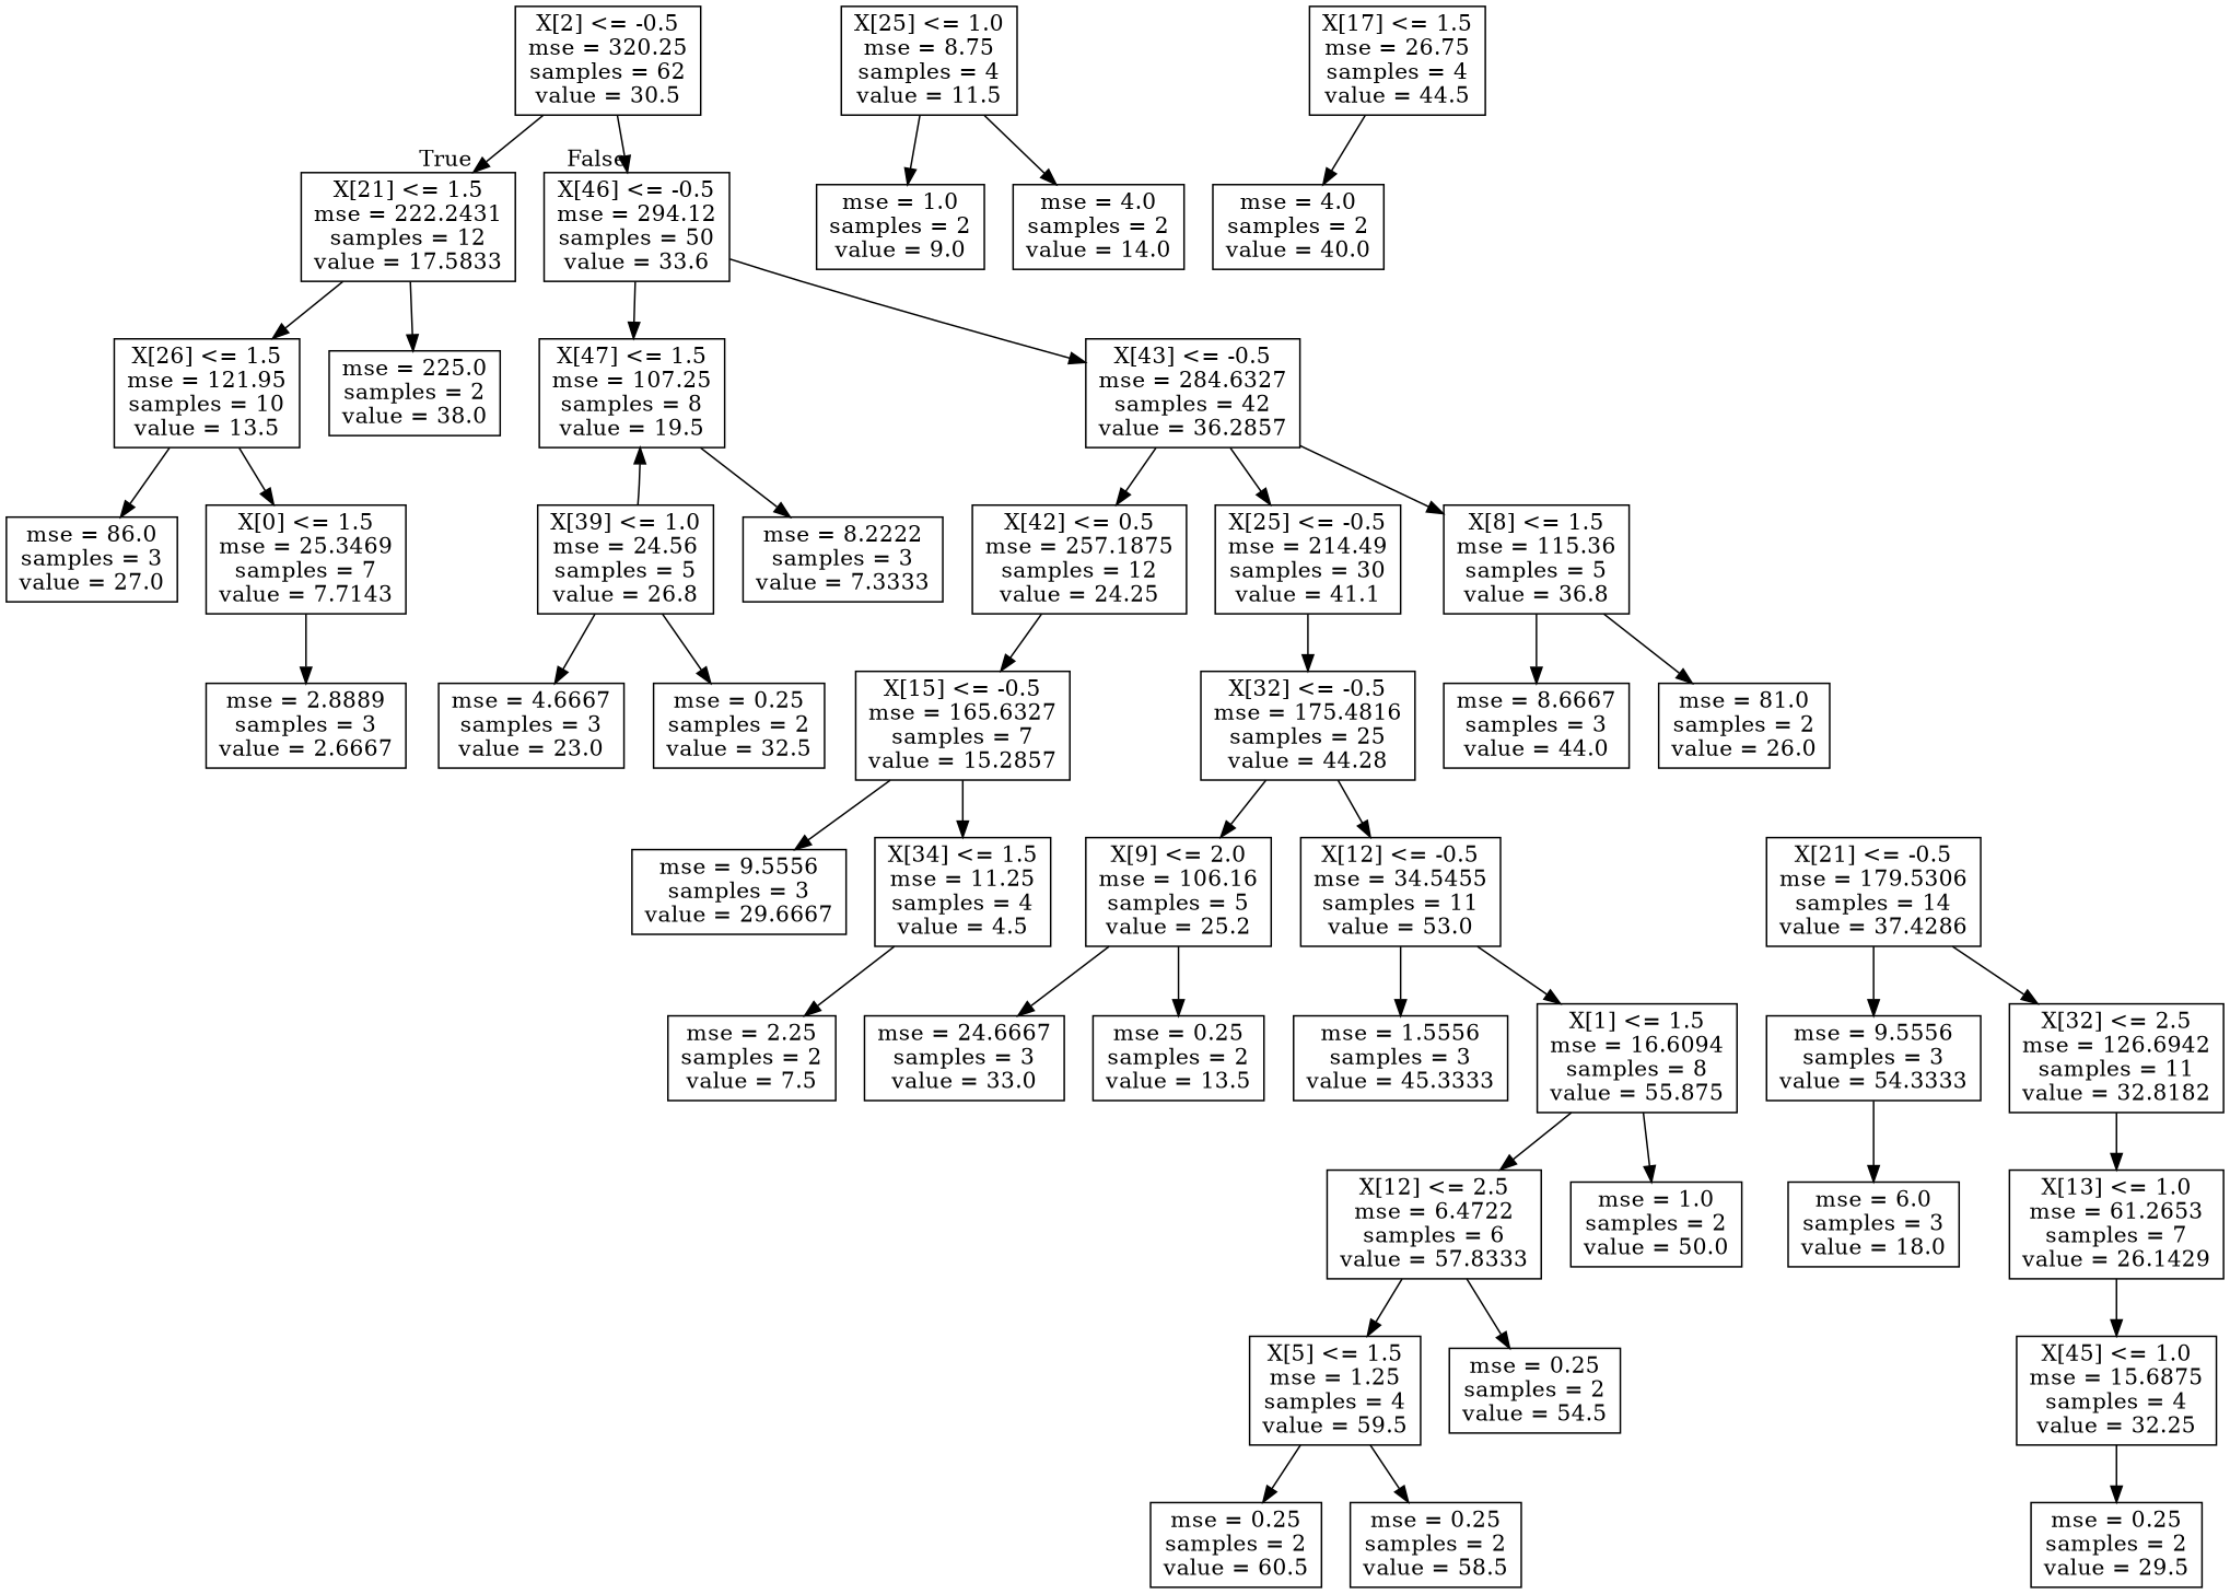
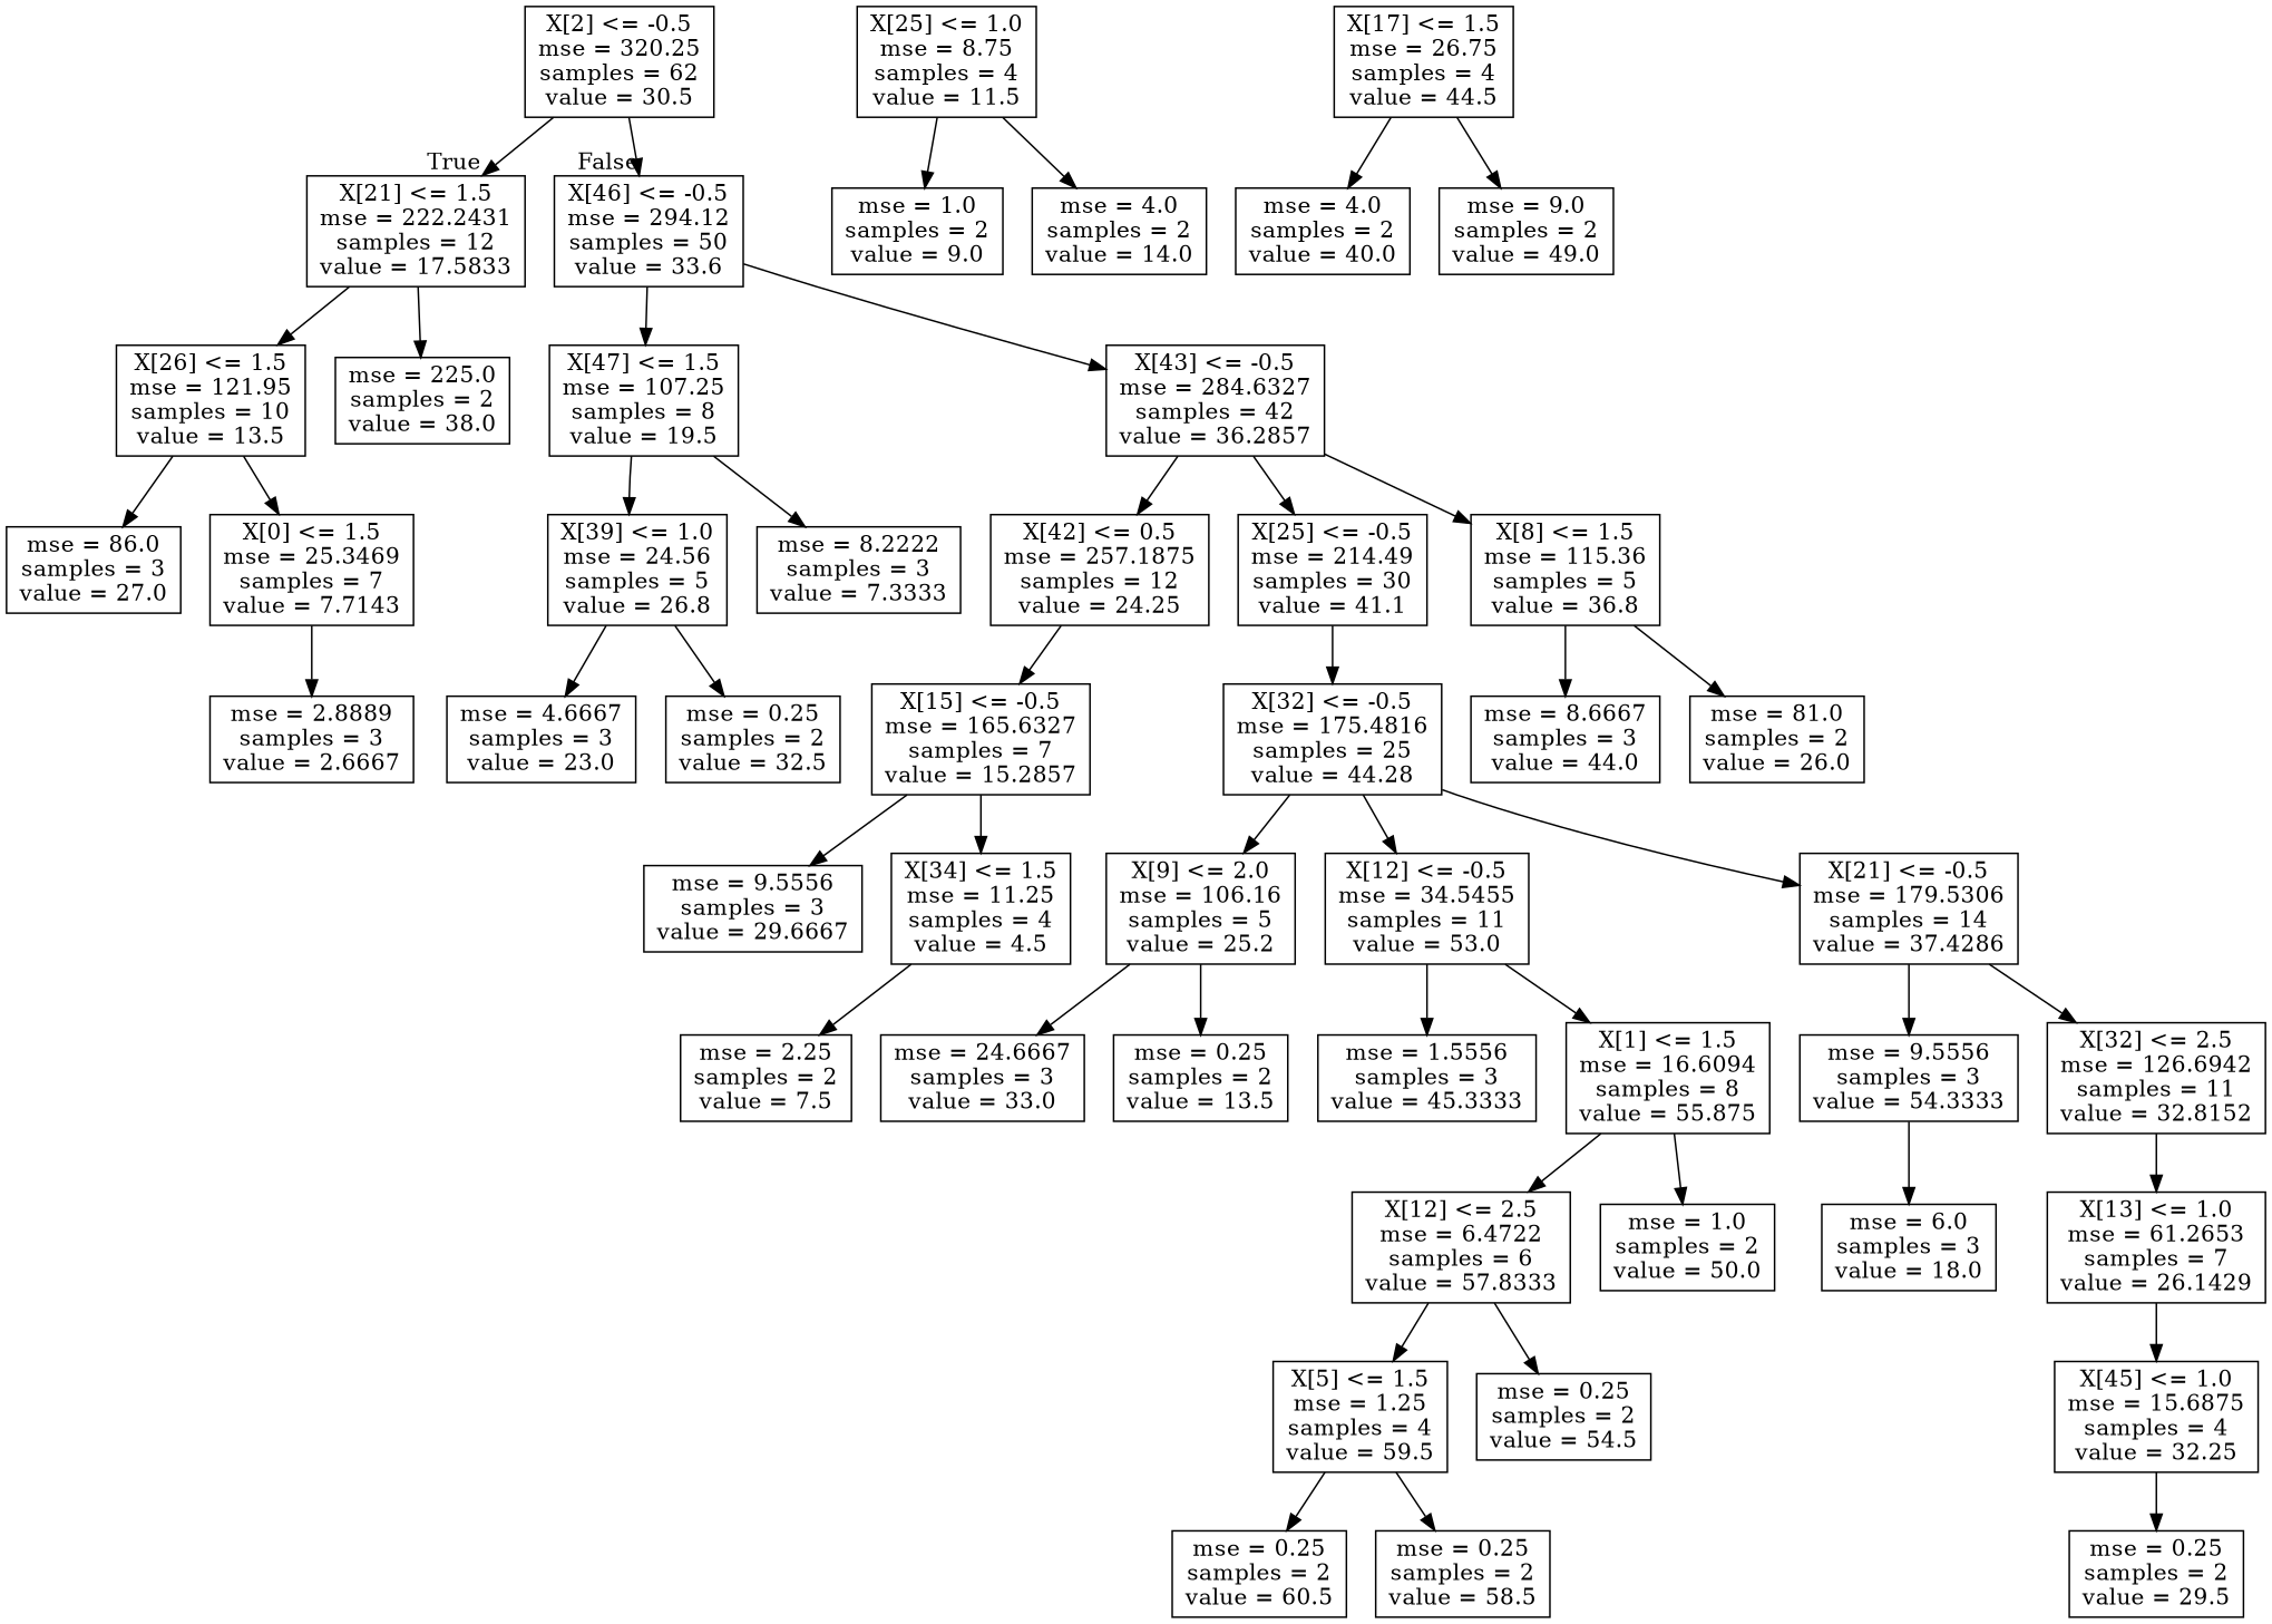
  digraph {
    node [shape=box]
    n1 [label="X[2] <= -0.5\nmse = 320.25\nsamples = 62\nvalue = 30.5"]
    n2 [label="X[21] <= 1.5\nmse = 222.2431\nsamples = 12\nvalue = 17.5833"]
    n3 [label="X[46] <= -0.5\nmse = 294.12\nsamples = 50\nvalue = 33.6"]
    n4 [label="X[26] <= 1.5\nmse = 121.95\nsamples = 10\nvalue = 13.5"]
    n5 [label="mse = 225.0\nsamples = 2\nvalue = 38.0"]
    n6 [label="X[47] <= 1.5\nmse = 107.25\nsamples = 8\nvalue = 19.5"]
    n7 [label="X[43] <= -0.5\nmse = 284.6327\nsamples = 42\nvalue = 36.2857"]
    n8 [label="mse = 86.0\nsamples = 3\nvalue = 27.0"]
    n9 [label="X[0] <= 1.5\nmse = 25.3469\nsamples = 7\nvalue = 7.7143"]
    n10 [label="mse = 2.8889\nsamples = 3\nvalue = 2.6667"]
    n11 [label="X[25] <= 1.0\nmse = 8.75\nsamples = 4\nvalue = 11.5"]
    n12 [label="mse = 1.0\nsamples = 2\nvalue = 9.0"]
    n13 [label="mse = 4.0\nsamples = 2\nvalue = 14.0"]
    n14 [label="X[39] <= 1.0\nmse = 24.56\nsamples = 5\nvalue = 26.8"]
    n15 [label="mse = 8.2222\nsamples = 3\nvalue = 7.3333"]
    n16 [label="X[42] <= 0.5\nmse = 257.1875\nsamples = 12\nvalue = 24.25"]
    n17 [label="X[25] <= -0.5\nmse = 214.49\nsamples = 30\nvalue = 41.1"]
    n18 [label="X[8] <= 1.5\nmse = 115.36\nsamples = 5\nvalue = 36.8"]
    n19 [label="mse = 4.6667\nsamples = 3\nvalue = 23.0"]
    n20 [label="mse = 0.25\nsamples = 2\nvalue = 32.5"]
    n21 [label="X[15] <= -0.5\nmse = 165.6327\nsamples = 7\nvalue = 15.2857"]
    n22 [label="X[32] <= -0.5\nmse = 175.4816\nsamples = 25\nvalue = 44.28"]
    n23 [label="mse = 8.6667\nsamples = 3\nvalue = 44.0"]
    n24 [label="mse = 81.0\nsamples = 2\nvalue = 26.0"]
    n25 [label="mse = 9.5556\nsamples = 3\nvalue = 29.6667"]
    n26 [label="X[34] <= 1.5\nmse = 11.25\nsamples = 4\nvalue = 4.5"]
    n27 [label="mse = 2.25\nsamples = 2\nvalue = 7.5"]
    n28 [label="X[9] <= 2.0\nmse = 106.16\nsamples = 5\nvalue = 25.2"]
    n29 [label="mse = 24.6667\nsamples = 3\nvalue = 33.0"]
    n30 [label="mse = 0.25\nsamples = 2\nvalue = 13.5"]
    n31 [label="X[12] <= -0.5\nmse = 34.5455\nsamples = 11\nvalue = 53.0"]
    n32 [label="X[21] <= -0.5\nmse = 179.5306\nsamples = 14\nvalue = 37.4286"]
    n33 [label="mse = 1.5556\nsamples = 3\nvalue = 45.3333"]
    n34 [label="X[1] <= 1.5\nmse = 16.6094\nsamples = 8\nvalue = 55.875"]
    n35 [label="mse = 9.5556\nsamples = 3\nvalue = 54.3333"]
-   n36 [label="X[32] <= 2.5\nmse = 126.6942\nsamples = 11\nvalue = 32.8182"]
+   n36 [label="X[32] <= 2.5\nmse = 126.6942\nsamples = 11\nvalue = 32.8152"]
    n37 [label="X[12] <= 2.5\nmse = 6.4722\nsamples = 6\nvalue = 57.8333"]
    n38 [label="mse = 1.0\nsamples = 2\nvalue = 50.0"]
    n39 [label="X[5] <= 1.5\nmse = 1.25\nsamples = 4\nvalue = 59.5"]
    n40 [label="mse = 0.25\nsamples = 2\nvalue = 54.5"]
    n41 [label="mse = 0.25\nsamples = 2\nvalue = 60.5"]
    n42 [label="mse = 0.25\nsamples = 2\nvalue = 58.5"]
    n43 [label="mse = 6.0\nsamples = 3\nvalue = 18.0"]
    n44 [label="X[13] <= 1.0\nmse = 61.2653\nsamples = 7\nvalue = 26.1429"]
    n45 [label="X[45] <= 1.0\nmse = 15.6875\nsamples = 4\nvalue = 32.25"]
    n46 [label="X[17] <= 1.5\nmse = 26.75\nsamples = 4\nvalue = 44.5"]
    n47 [label="mse = 4.0\nsamples = 2\nvalue = 40.0"]
+   n48 [label="mse = 9.0\nsamples = 2\nvalue = 49.0"]
    n49 [label="mse = 0.25\nsamples = 2\nvalue = 29.5"]
    n1 -> n2 [headlabel=True labelangle=45 labeldistance=2.5]
    n1 -> n3 [headlabel=False labelangle=-45 labeldistance=2.5]
    n2 -> n4
    n2 -> n5
    n3 -> n6
    n3 -> n7
    n4 -> n8
    n4 -> n9
-   n14 -> n6
+   n6 -> n14
    n6 -> n15
    n7 -> n16
    n7 -> n17
    n7 -> n18
    n9 -> n10
    n11 -> n12
    n11 -> n13
    n14 -> n19
    n14 -> n20
    n16 -> n21
    n17 -> n22
    n18 -> n23
    n18 -> n24
    n21 -> n25
    n21 -> n26
    n22 -> n28
    n22 -> n31
+   n22 -> n32
    n26 -> n27
    n28 -> n29
    n28 -> n30
    n31 -> n33
    n31 -> n34
    n32 -> n35
    n32 -> n36
    n34 -> n37
    n34 -> n38
    n35 -> n43
    n36 -> n44
    n37 -> n39
    n37 -> n40
    n39 -> n41
    n39 -> n42
    n44 -> n45
    n45 -> n49
    n46 -> n47
+   n46 -> n48
  }
